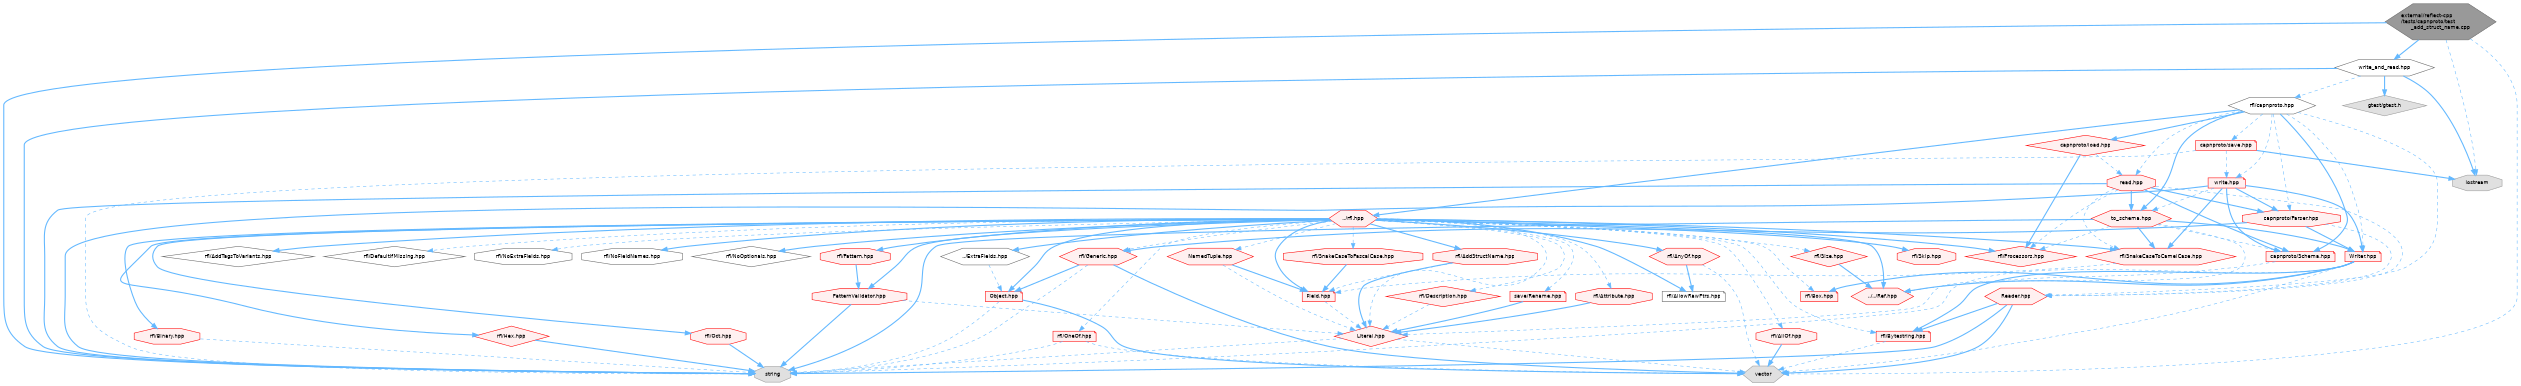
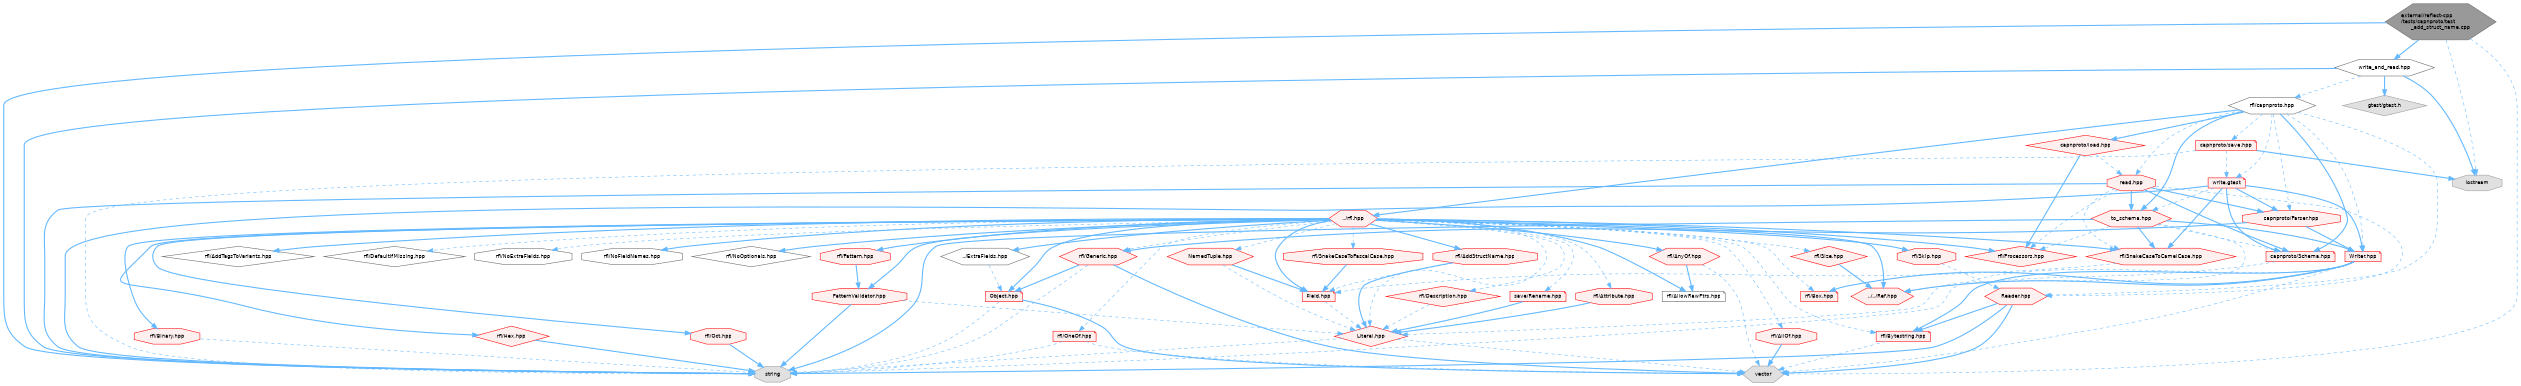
  digraph {
    node [color=red fillcolor="#FFF0F0" fontname=Helvetica fontsize=10 shape=octagon style=filled]
    edge [color=steelblue1 fontname=Helvetica fontsize=10 labelfontname=Helvetica labelfontsize=10 style=bold]
    n1 [color=gray40 fillcolor=grey60 fontcolor=black height=0.2 label="external/reflect-cpp\l/tests/capnproto/test\l_add_struct_name.cpp" shape=hexagon width=0.4]
    n2 [color=grey60 fillcolor="#E0E0E0" height=0.2 label=iostream width=0.4]
    n3 [color=grey60 fillcolor="#E0E0E0" height=0.2 label=string width=0.4]
    n4 [color=grey60 fillcolor="#E0E0E0" height=0.2 label=vector shape=hexagon width=0.4]
    n5 [color=grey40 fillcolor=white height=0.2 label="write_and_read.hpp" shape=hexagon width=0.4]
    n6 [color=grey60 fillcolor="#E0E0E0" height=0.2 label="gtest/gtest.h" shape=diamond width=0.4]
    n7 [color=grey40 fillcolor=white height=0.2 label="rfl/capnproto.hpp" shape=hexagon width=0.4]
    n8 [height=0.2 label="../rfl.hpp" shape=hexagon width=0.4]
    n9 [height=0.2 label="capnproto/Parser.hpp" width=0.4]
    n10 [height=0.2 label="Reader.hpp" shape=hexagon width=0.4]
    n11 [height=0.2 label="Writer.hpp" shape=note width=0.4]
    n12 [height=0.2 label="capnproto/Schema.hpp" shape=note width=0.4]
    n13 [height=0.2 label="capnproto/load.hpp" shape=diamond width=0.4]
    n14 [height=0.2 label="read.hpp" width=0.4]
    n15 [height=0.2 label="to_schema.hpp" shape=hexagon width=0.4]
    n16 [height=0.2 label="capnproto/save.hpp" shape=note width=0.4]
-   n17 [height=0.2 label="write.hpp" shape=note width=0.4]
+   n17 [height=0.2 label="write.gtest" shape=note width=0.4]
    n18 [height=0.2 label="rfl/AddStructName.hpp" width=0.4]
    n19 [height=0.2 label="Field.hpp" shape=note width=0.4]
    n20 [height=0.2 label="Literal.hpp" shape=diamond width=0.4]
    n21 [color=grey40 fillcolor=white height=0.2 label="rfl/AddTagsToVariants.hpp" shape=diamond width=0.4]
    n22 [height=0.2 label="rfl/AllOf.hpp" width=0.4]
    n23 [color=grey40 fillcolor=white height=0.2 label="rfl/AllowRawPtrs.hpp" shape=note width=0.4]
    n24 [height=0.2 label="rfl/AnyOf.hpp" shape=hexagon width=0.4]
    n25 [height=0.2 label="rfl/Attribute.hpp" width=0.4]
    n26 [height=0.2 label="rfl/Binary.hpp" width=0.4]
    n27 [height=0.2 label="rfl/Box.hpp" shape=note width=0.4]
    n28 [height=0.2 label="rfl/Bytestring.hpp" shape=note width=0.4]
    n29 [color=grey40 fillcolor=white height=0.2 label="rfl/DefaultIfMissing.hpp" shape=diamond width=0.4]
    n30 [height=0.2 label="rfl/Description.hpp" shape=diamond width=0.4]
    n31 [color=grey40 fillcolor=white height=0.2 label="../ExtraFields.hpp" shape=hexagon width=0.4]
    n32 [height=0.2 label="Object.hpp" shape=note width=0.4]
    n33 [height=0.2 label="rfl/Generic.hpp" shape=hexagon width=0.4]
    n34 [height=0.2 label="rfl/Hex.hpp" shape=diamond width=0.4]
    n35 [height=0.2 label="NamedTuple.hpp" shape=hexagon width=0.4]
    n36 [color=grey40 fillcolor=white height=0.2 label="rfl/NoExtraFields.hpp" width=0.4]
    n37 [color=grey40 fillcolor=white height=0.2 label="rfl/NoFieldNames.hpp" width=0.4]
    n38 [color=grey40 fillcolor=white height=0.2 label="rfl/NoOptionals.hpp" shape=diamond width=0.4]
    n39 [height=0.2 label="rfl/Oct.hpp" width=0.4]
    n40 [height=0.2 label="rfl/OneOf.hpp" shape=note width=0.4]
    n41 [height=0.2 label="rfl/Pattern.hpp" width=0.4]
    n42 [height=0.2 label="PatternValidator.hpp" width=0.4]
    n43 [height=0.2 label="rfl/Processors.hpp" shape=diamond width=0.4]
    n44 [height=0.2 label="../../Ref.hpp" shape=hexagon width=0.4]
    n45 [height=0.2 label="save/Rename.hpp" shape=note width=0.4]
    n46 [height=0.2 label="rfl/Size.hpp" shape=diamond width=0.4]
    n47 [height=0.2 label="rfl/Skip.hpp" width=0.4]
    n48 [height=0.2 label="rfl/SnakeCaseToCamelCase.hpp" shape=hexagon width=0.4]
    n49 [height=0.2 label="rfl/SnakeCaseToPascalCase.hpp" width=0.4]
    n1 -> n2 [style=dashed]
    n1 -> n3
    n1 -> n4 [style=dashed]
    n1 -> n5
    n5 -> n2
    n5 -> n3
    n5 -> n6
    n5 -> n7 [style=dashed]
    n7 -> n8
    n7 -> n9 [style=dashed]
    n7 -> n10 [style=dashed]
    n7 -> n11 [style=dashed]
    n7 -> n12
    n7 -> n13
    n7 -> n14 [style=dashed]
    n7 -> n15
    n7 -> n16 [style=dashed]
    n7 -> n17 [style=dashed]
    n8 -> n18
    n8 -> n19
    n8 -> n20 [style=dashed]
    n8 -> n21
    n8 -> n22 [style=dashed]
    n8 -> n23
    n8 -> n24
    n8 -> n25 [style=dashed]
    n8 -> n26
    n8 -> n27 [style=dashed]
    n8 -> n28 [style=dashed]
    n8 -> n29 [style=dashed]
    n8 -> n30 [style=dashed]
    n8 -> n31
    n8 -> n32
    n8 -> n33 [style=dashed]
    n8 -> n34
    n8 -> n35 [style=dashed]
    n8 -> n36 [style=dashed]
    n8 -> n37
    n8 -> n38
    n8 -> n39
    n8 -> n40 [style=dashed]
    n8 -> n41
    n8 -> n42
    n8 -> n43
    n8 -> n44
    n8 -> n45 [style=dashed]
    n8 -> n46 [style=dashed]
    n8 -> n47
    n8 -> n48
    n8 -> n49 [style=dashed]
-   n9 -> n10 [style=dashed]
+   n47 -> n10 [style=dashed]
    n9 -> n11
    n9 -> n33
    n10 -> n3
    n10 -> n4
    n10 -> n28
    n11 -> n3 [style=dashed]
    n11 -> n4 [style=dashed]
    n11 -> n27
    n11 -> n28
    n11 -> n44
    n12 -> n44 [style=dashed]
    n13 -> n14 [style=dashed]
    n13 -> n43
    n14 -> n3
    n14 -> n9
    n14 -> n10 [style=dashed]
    n14 -> n12
    n14 -> n15
    n14 -> n43 [style=dashed]
    n14 -> n48 [style=dashed]
    n15 -> n3
    n15 -> n11
    n15 -> n12 [style=dashed]
    n15 -> n20 [style=dashed]
    n15 -> n43 [style=dashed]
    n15 -> n48
    n16 -> n2
    n16 -> n3 [style=dashed]
    n16 -> n17 [style=dashed]
    n17 -> n3
    n17 -> n9
    n17 -> n11
    n17 -> n12
    n17 -> n15 [style=dashed]
    n17 -> n48
    n18 -> n19 [style=dashed]
    n18 -> n20
    n19 -> n20 [style=dashed]
    n20 -> n3 [style=dashed]
    n20 -> n4 [style=dashed]
    n22 -> n4
    n24 -> n4 [style=dashed]
    n24 -> n23
    n25 -> n20
    n26 -> n3 [style=dashed]
    n28 -> n4 [style=dashed]
    n30 -> n20 [style=dashed]
    n31 -> n32 [style=dashed]
    n32 -> n3 [style=dashed]
    n32 -> n4
    n33 -> n3 [style=dashed]
    n33 -> n4
    n33 -> n32
    n34 -> n3
    n35 -> n19
    n35 -> n20 [style=dashed]
    n39 -> n3
    n40 -> n3 [style=dashed]
    n40 -> n4 [style=dashed]
    n41 -> n42
    n42 -> n3
    n42 -> n20 [style=dashed]
    n45 -> n20
    n46 -> n44
    n48 -> n19 [style=dashed]
    n49 -> n19
  }
